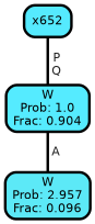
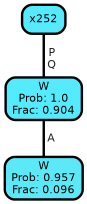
  graph {
    ranksep="0 equally"
    splines=straight
    node [color=black fontcolor=black fontname=helvetica penwidth=3 shape=box style="filled, rounded"]
    edge [color=black fontcolor=grey14 fontname=helvetica fontweight=bold penwidth=3]
-   n1 [fillcolor="#5ce9f7" label="W\nProb: 2.957\nFrac: 0.096"]
-   n2 [fillcolor="#55eafe" label=x652]
+   n1 [fillcolor="#5ce9f7" label="W\nProb: 0.957\nFrac: 0.096"]
+   n2 [fillcolor="#55eafe" label=x252]
    n3 [fillcolor="#55ebff" label="W\nProb: 1.0\nFrac: 0.904"]
    subgraph sub_1 {
      rank=same
    }
    n2 -- n3 [label=" P\n Q"]
    n3 -- n1 [label=" A"]
  }
